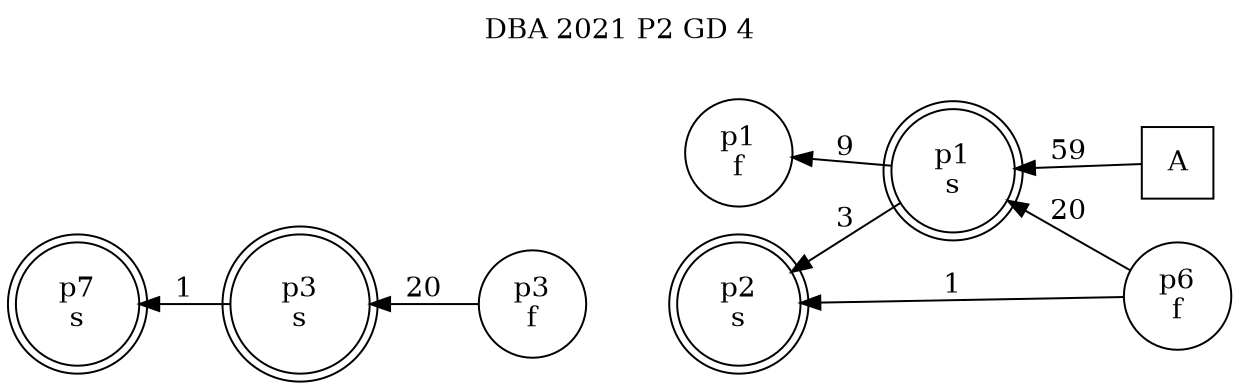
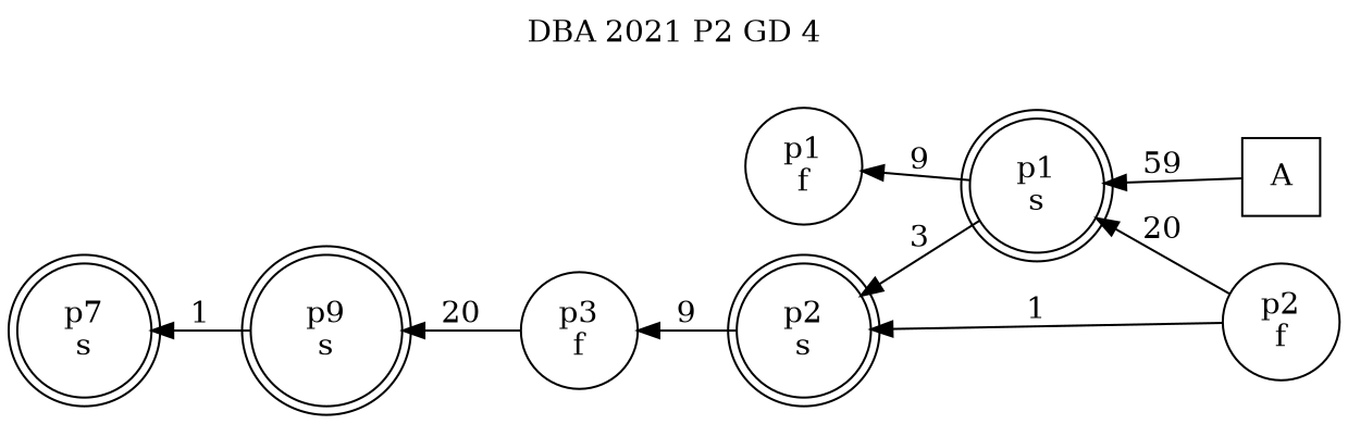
  digraph {
    label=" DBA 2021 P2 GD 4 "
    labelloc=tl
    rankdir=RL
    node [shape=doublecircle]
    n1 [label=A shape=square]
    n2 [label="p1\ns"]
    n3 [label="p1\nf" shape=circle]
    n4 [label="p2\ns"]
-   n5 [label="p6\nf" shape=circle]
+   n5 [label="p2\nf" shape=circle]
    n6 [label="p3\nf" shape=circle]
-   n7 [label="p3\ns"]
+   n7 [label="p9\ns"]
    n8 [label="p7\ns"]
    n1 -> n2 [label=59]
    n2 -> n3 [label=9]
    n2 -> n4 [label=3]
+   n4 -> n6 [label=9]
    n5 -> n2 [label=20]
    n5 -> n4 [label=1]
    n6 -> n7 [label=20]
    n7 -> n8 [label=1]
  }
